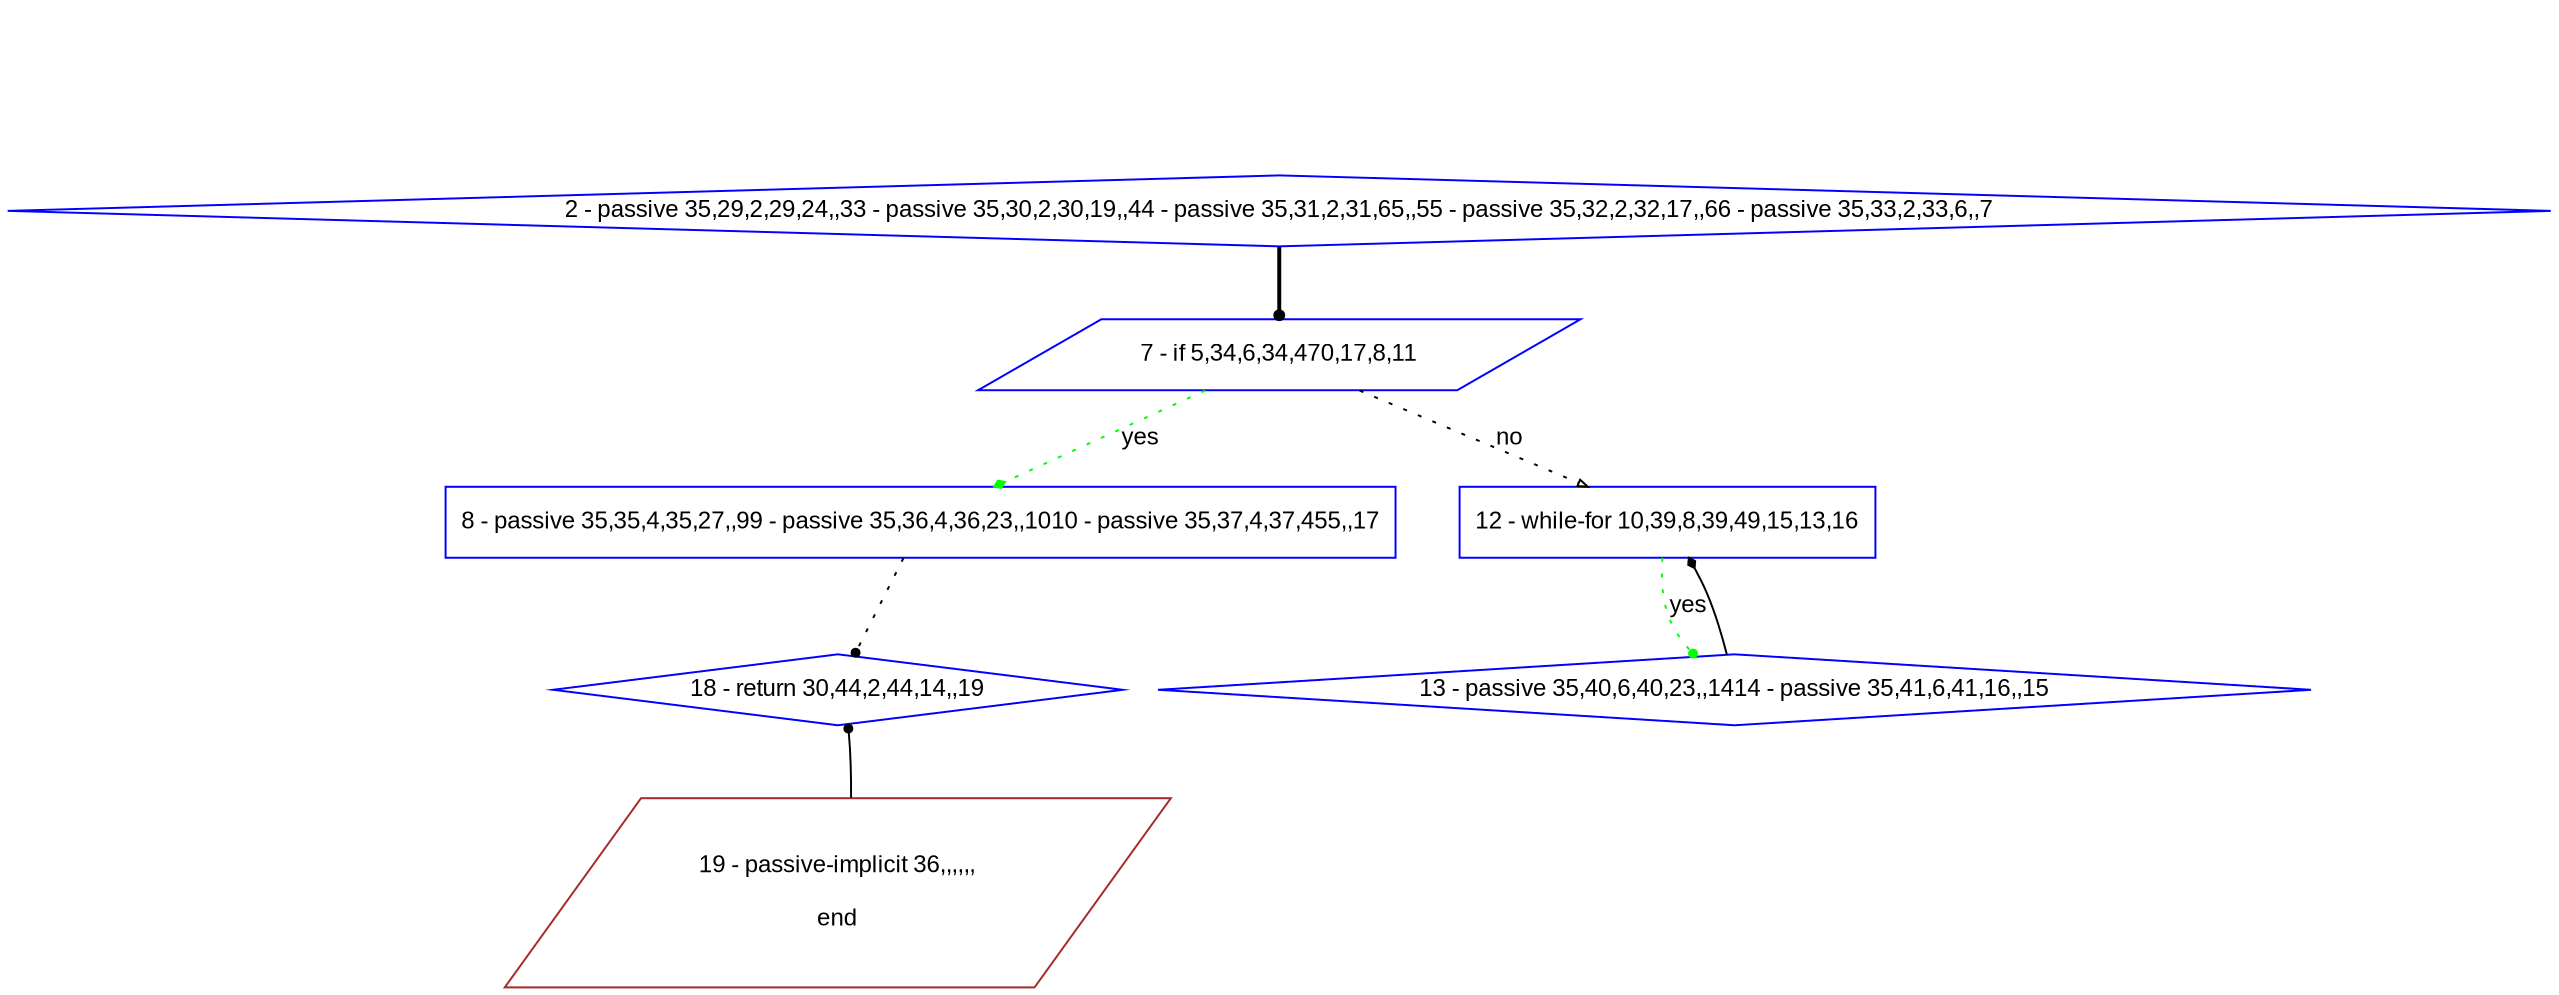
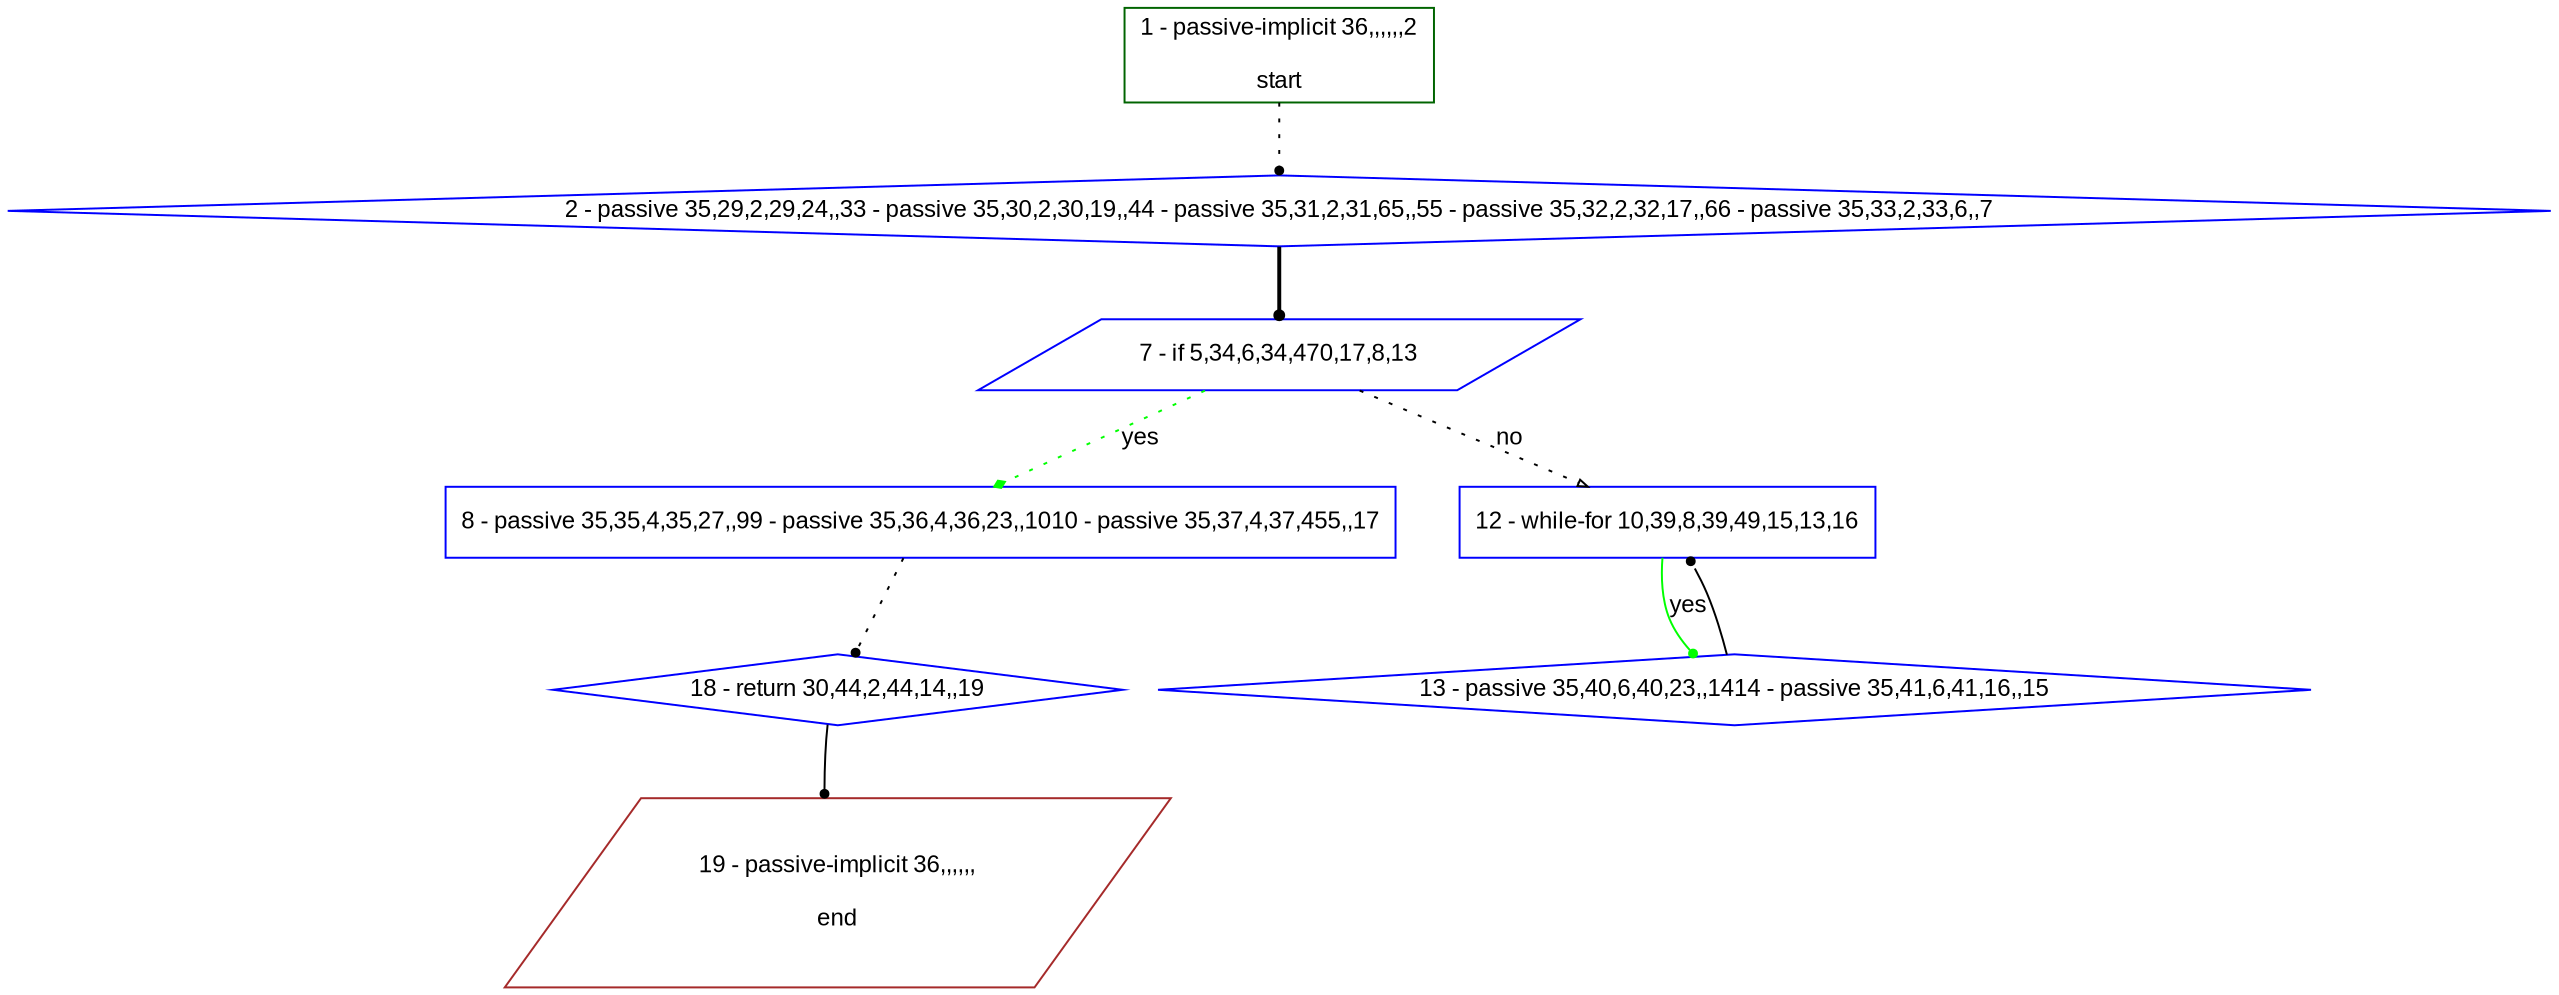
  digraph {
    bgcolor=white
    compound=true
    fillcolor="#FFFFCC"
    fontname=Arial
    fontsize=12
    pack=true
    packmode=clust
    style="rounded,filled"
    node [color="#0000ff" compound=true fillcolor="#ffffff" fixedsize=false fontname=Arial fontsize=12 node_initialized=no shape=diamond style=filled]
    edge [arrowhead=dot arrowsize=0.5 arrowtail=none color="#000000" compound=true dir=forward fontcolor=black fontname=Arial fontsize=12 style=dotted]
    n1 [label="2 - passive 35,29,2,29,24,,33 - passive 35,30,2,30,19,,44 - passive 35,31,2,31,65,,55 - passive 35,32,2,32,17,,66 - passive 35,33,2,33,6,,7"]
-   n2 [label="7 - if 5,34,6,34,470,17,8,11" shape=parallelogram]
+   n2 [label="7 - if 5,34,6,34,470,17,8,13" shape=parallelogram]
    n3 [label="8 - passive 35,35,4,35,27,,99 - passive 35,36,4,36,23,,1010 - passive 35,37,4,37,455,,17" shape=box]
    n4 [label="12 - while-for 10,39,8,39,49,15,13,16" shape=box]
+   n5 [color="#006400" label="1 - passive-implicit 36,,,,,,2\n\nstart" shape=box]
    n6 [label="18 - return 30,44,2,44,14,,19"]
    n7 [label="13 - passive 35,40,6,40,23,,1414 - passive 35,41,6,41,16,,15"]
    n8 [color="#a52a2a" label="19 - passive-implicit 36,,,,,,\n\nend" shape=parallelogram]
    n1 -> n2 [style=bold]
    n2 -> n3 [arrowhead=diamond color="#00ff00" label=yes]
    n2 -> n4 [arrowhead=onormal label=no]
    n3 -> n6
-   n4 -> n7 [color="#00ff00" label=yes]
-   n8 -> n6 [style=solid]
-   n7 -> n4 [arrowhead=diamond style=solid]
+   n4 -> n7 [color="#00ff00" label=yes style=solid]
+   n5 -> n1
+   n6 -> n8 [style=solid]
+   n7 -> n4 [style=solid]
  }
